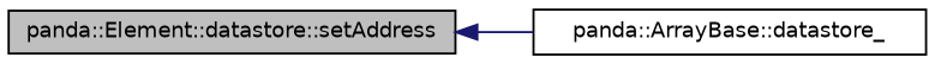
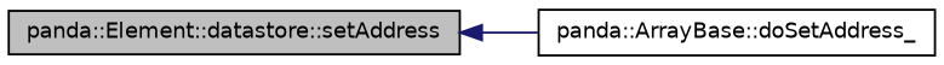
  digraph {
    rankdir=LR
    node [color=black fontname=Helvetica fontsize=10 shape=record style=filled]
    n1 [fillcolor=grey75 fontcolor=black height=0.2 label="panda::Element::datastore::setAddress" width=0.4]
-   n2 [fillcolor=white height=0.2 label="panda::ArrayBase::datastore_" width=0.4]
+   n2 [fillcolor=white height=0.2 label="panda::ArrayBase::doSetAddress_" width=0.4]
    n1 -> n2 [color=midnightblue dir=back fontname=Helvetica fontsize=10 labelfontname=Helvetica labelfontsize=10 style=solid]
  }
